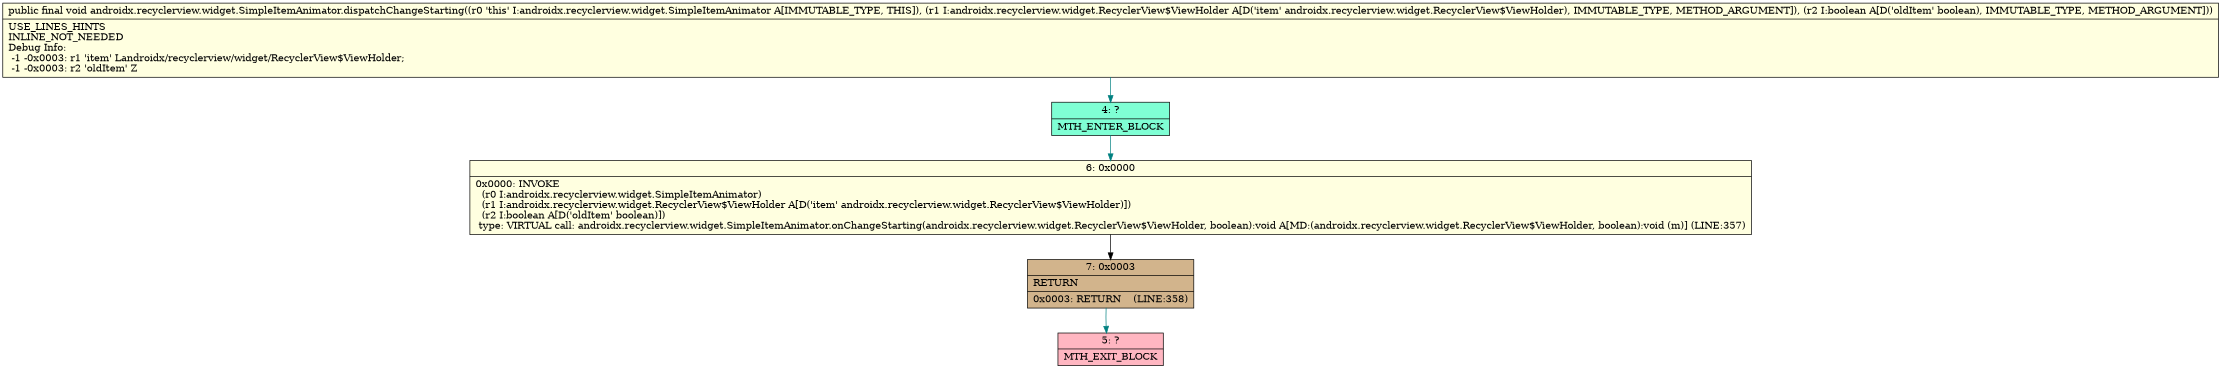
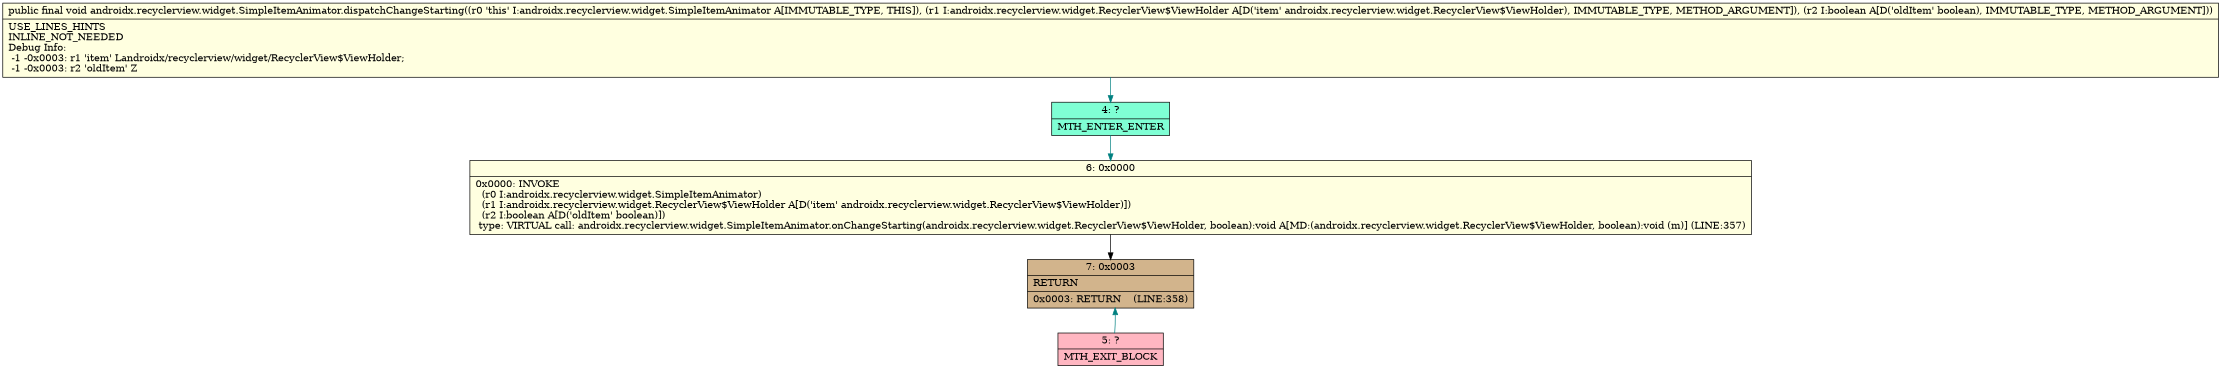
  digraph {
    node [fillcolor=lightyellow shape=record style=filled]
    edge [color=teal]
-   n1 [fillcolor=aquamarine label="{4\:\ ?|MTH_ENTER_BLOCK\l}"]
+   n1 [fillcolor=aquamarine label="{4\:\ ?|MTH_ENTER_ENTER\l}"]
    n2 [label="{6\:\ 0x0000|0x0000: INVOKE  \l  (r0 I:androidx.recyclerview.widget.SimpleItemAnimator)\l  (r1 I:androidx.recyclerview.widget.RecyclerView$ViewHolder A[D('item' androidx.recyclerview.widget.RecyclerView$ViewHolder)])\l  (r2 I:boolean A[D('oldItem' boolean)])\l type: VIRTUAL call: androidx.recyclerview.widget.SimpleItemAnimator.onChangeStarting(androidx.recyclerview.widget.RecyclerView$ViewHolder, boolean):void A[MD:(androidx.recyclerview.widget.RecyclerView$ViewHolder, boolean):void (m)] (LINE:357)\l}"]
    n3 [fillcolor=tan label="{7\:\ 0x0003|RETURN\l|0x0003: RETURN    (LINE:358)\l}"]
    n4 [fillcolor=lightpink label="{5\:\ ?|MTH_EXIT_BLOCK\l}"]
    n5 [label="{public final void androidx.recyclerview.widget.SimpleItemAnimator.dispatchChangeStarting((r0 'this' I:androidx.recyclerview.widget.SimpleItemAnimator A[IMMUTABLE_TYPE, THIS]), (r1 I:androidx.recyclerview.widget.RecyclerView$ViewHolder A[D('item' androidx.recyclerview.widget.RecyclerView$ViewHolder), IMMUTABLE_TYPE, METHOD_ARGUMENT]), (r2 I:boolean A[D('oldItem' boolean), IMMUTABLE_TYPE, METHOD_ARGUMENT]))  | USE_LINES_HINTS\lINLINE_NOT_NEEDED\lDebug Info:\l  \-1 \-0x0003: r1 'item' Landroidx\/recyclerview\/widget\/RecyclerView$ViewHolder;\l  \-1 \-0x0003: r2 'oldItem' Z\l}"]
    n1 -> n2
    n2 -> n3 [color=black]
-   n3 -> n4
+   n4 -> n3
    n5 -> n1
  }
